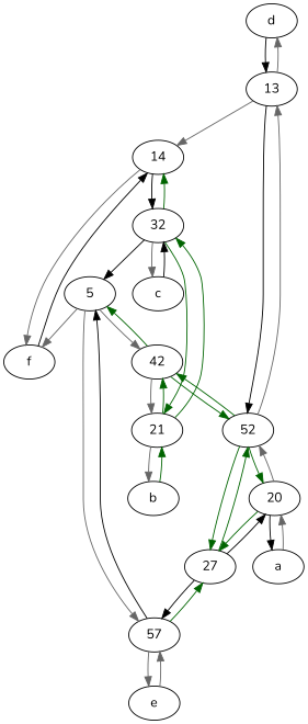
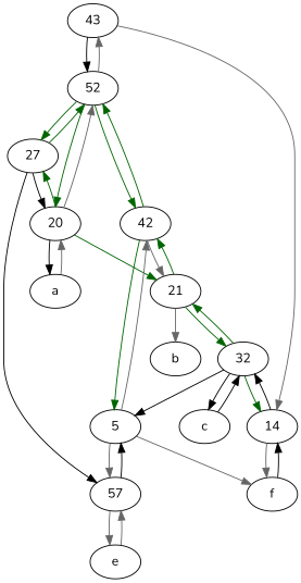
  digraph {
    fontname=Nunito
    node [fontname=Nunito]
    edge [color=gray40 fontname=Nunito]
-   d
-   43 [label=13]
+   43
    52
    14
    27
    n6 [label=20]
    42
    32
    f
    57
    5
    e
    a
    21
    b
    c
-   d -> 43 [color=black]
-   43 -> d
    43 -> 52 [color=black]
    43 -> 14
    52 -> 43
    52 -> 27 [color=darkgreen]
    52 -> n6 [color=darkgreen]
    52 -> 42 [color=darkgreen]
    14 -> 32 [color=black]
    14 -> f
    27 -> 52 [color=darkgreen]
    27 -> n6 [color=black]
    27 -> 57 [color=black]
    n6 -> 52
    n6 -> 27 [color=darkgreen]
    n6 -> a [color=black]
    42 -> 52 [color=darkgreen]
    42 -> 5 [color=darkgreen]
    42 -> 21
    32 -> 14 [color=darkgreen]
    32 -> 5 [color=black]
    32 -> 21 [color=darkgreen]
-   32 -> c
+   32 -> c [color=black]
    f -> 14 [color=black]
-   57 -> 27 [color=darkgreen]
    57 -> 5 [color=black]
    57 -> e
    5 -> 42
    5 -> f
    5 -> 57
    e -> 57
    a -> n6
    21 -> 42 [color=darkgreen]
    21 -> 32 [color=darkgreen]
    21 -> b
-   b -> 21 [color=darkgreen]
+   n6 -> 21 [color=darkgreen]
    c -> 32 [color=black]
  }
